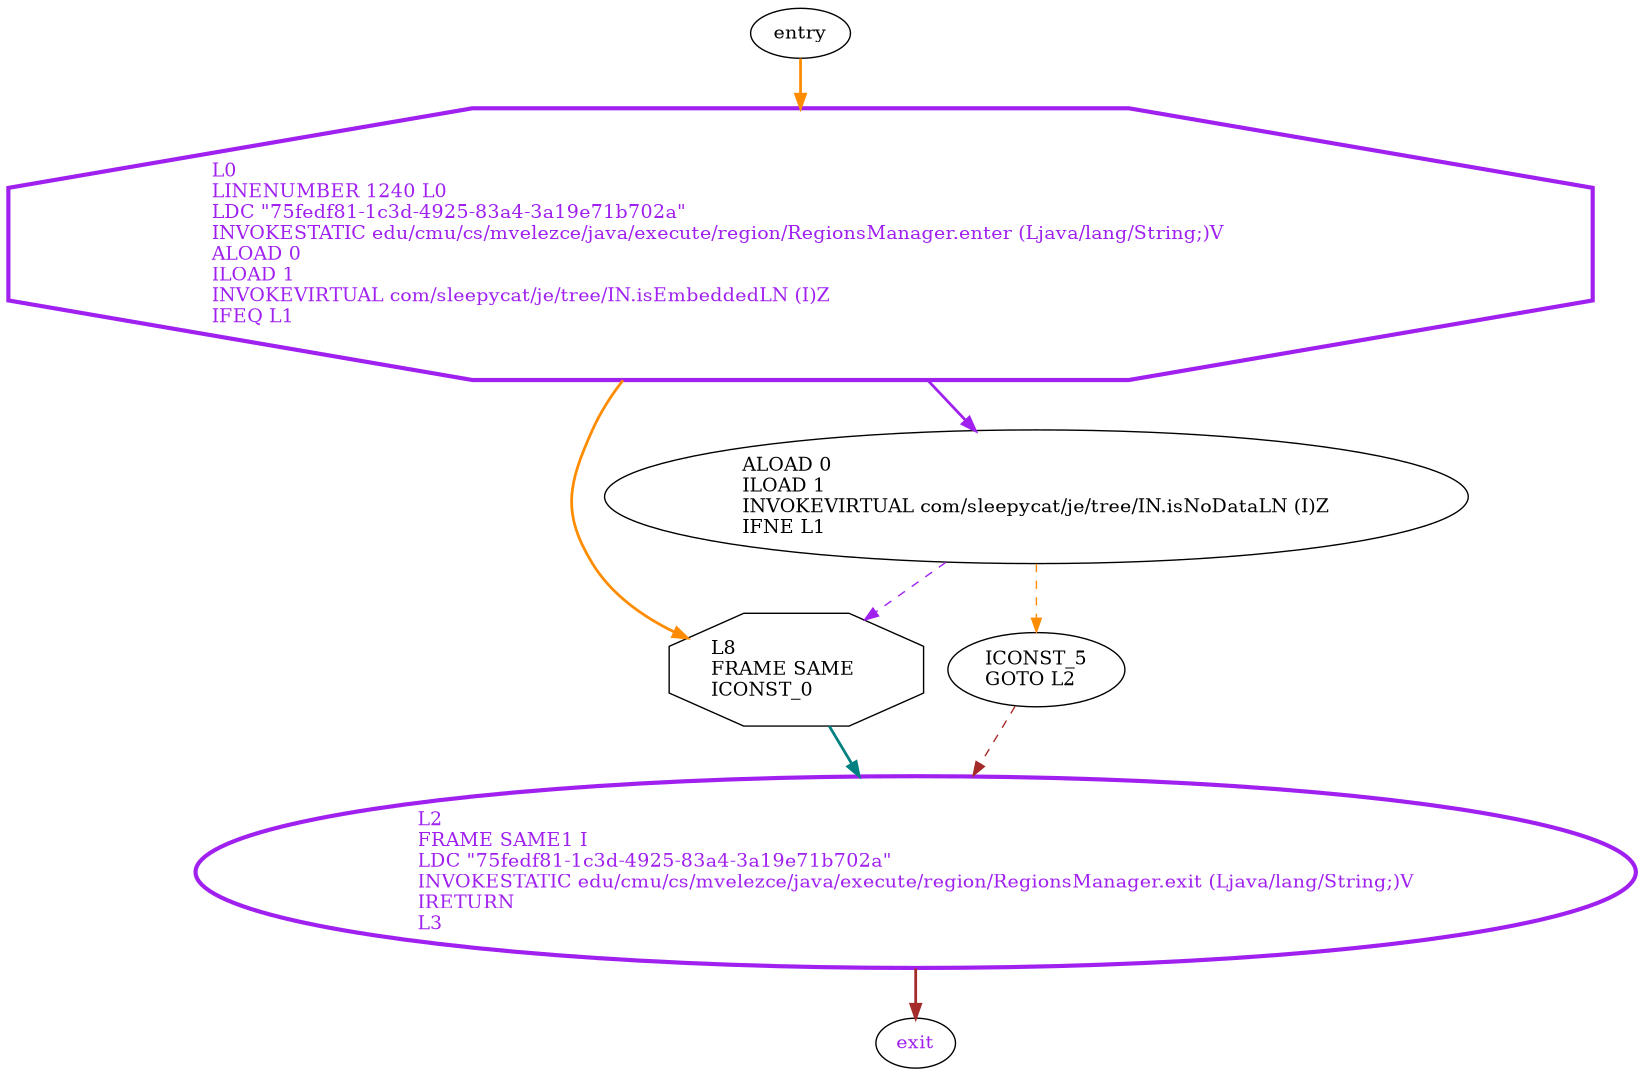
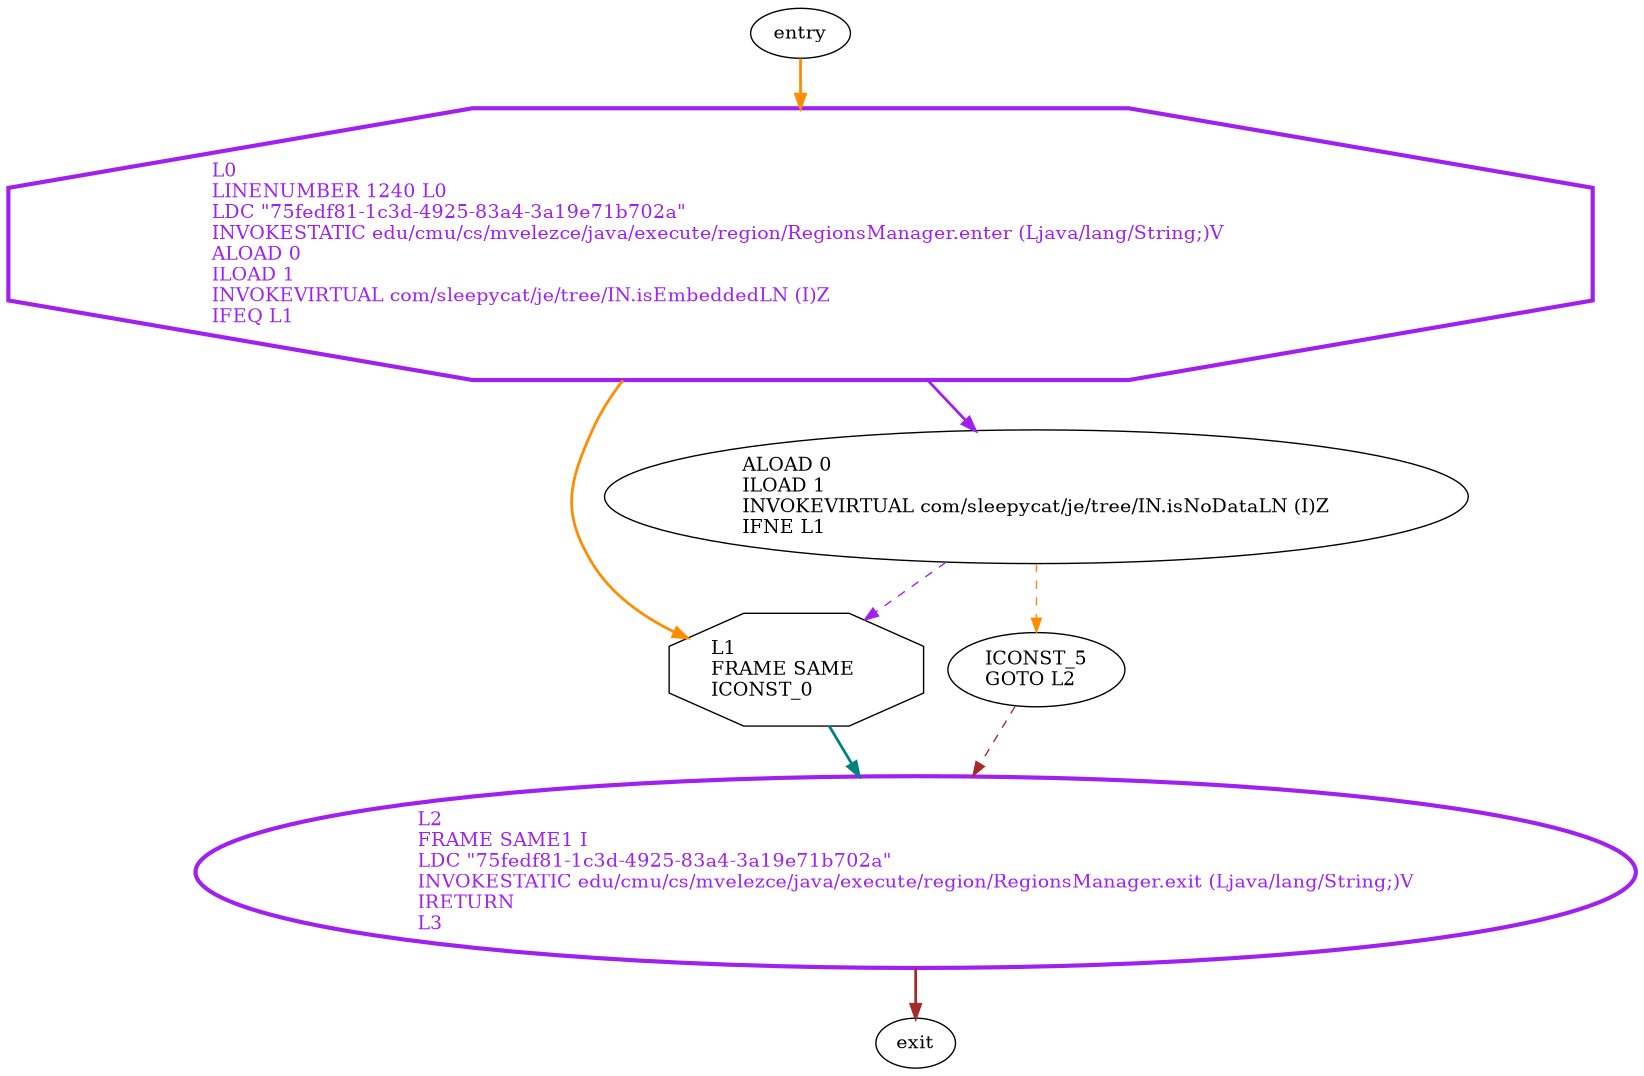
  digraph {
    node [shape=ellipse]
    edge [color=darkorange style=bold]
    n1 [label="ICONST_5\lGOTO L2\l"]
    n2 [color=purple fontcolor=purple label="L2\lFRAME SAME1 I\lLDC \"75fedf81-1c3d-4925-83a4-3a19e71b702a\"\lINVOKESTATIC edu/cmu/cs/mvelezce/java/execute/region/RegionsManager.exit (Ljava/lang/String;)V\lIRETURN\lL3\l" penwidth=3]
-   exit [fontcolor=purple]
-   n4 [label="L8\lFRAME SAME\lICONST_0\l" shape=octagon]
+   exit
+   n4 [label="L1\lFRAME SAME\lICONST_0\l" shape=octagon]
    n5 [color=purple fontcolor=purple label="L0\lLINENUMBER 1240 L0\lLDC \"75fedf81-1c3d-4925-83a4-3a19e71b702a\"\lINVOKESTATIC edu/cmu/cs/mvelezce/java/execute/region/RegionsManager.enter (Ljava/lang/String;)V\lALOAD 0\lILOAD 1\lINVOKEVIRTUAL com/sleepycat/je/tree/IN.isEmbeddedLN (I)Z\lIFEQ L1\l" penwidth=3 shape=octagon]
    n6 [label="ALOAD 0\lILOAD 1\lINVOKEVIRTUAL com/sleepycat/je/tree/IN.isNoDataLN (I)Z\lIFNE L1\l"]
    entry
    n1 -> n2 [color=brown style=dashed]
    n2 -> exit [color=brown]
    n4 -> n2 [color=teal]
    n5 -> n4
    n5 -> n6 [color=purple]
    n6 -> n1 [style=dashed]
    n6 -> n4 [color=purple style=dashed]
    entry -> n5
  }
